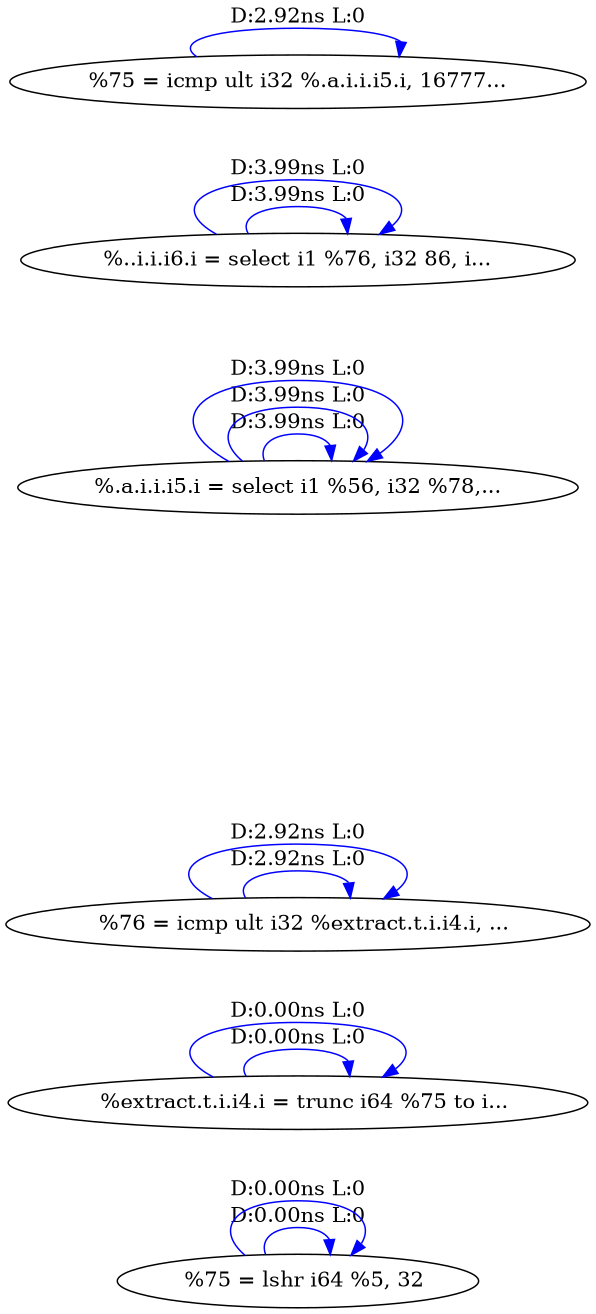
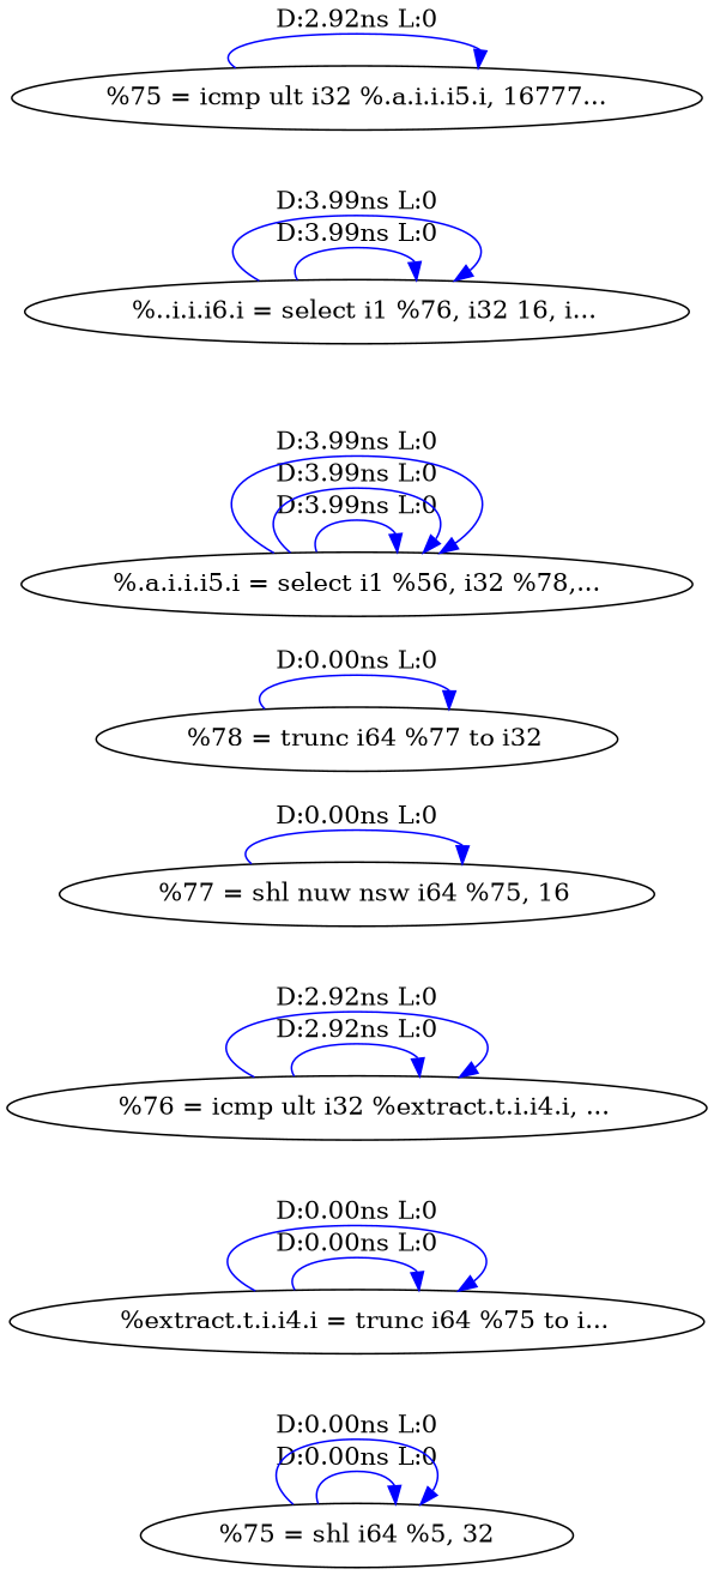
  digraph {
    rankdir=LR
    edge [color=blue]
-   n1 [label="  %75 = lshr i64 %5, 32"]
+   n1 [label="%75 = shl i64 %5, 32"]
    n2 [label="  %extract.t.i.i4.i = trunc i64 %75 to i..."]
    n3 [label="  %76 = icmp ult i32 %extract.t.i.i4.i, ..."]
+   n4 [label="  %77 = shl nuw nsw i64 %75, 16"]
+   n5 [label="  %78 = trunc i64 %77 to i32"]
    n6 [label="%.a.i.i.i5.i = select i1 %56, i32 %78,..."]
-   n7 [label="%..i.i.i6.i = select i1 %76, i32 86, i..."]
+   n7 [label="  %..i.i.i6.i = select i1 %76, i32 16, i..."]
    n8 [label="%75 = icmp ult i32 %.a.i.i.i5.i, 16777..."]
    n1 -> n1 [label="D:0.00ns L:0"]
    n1 -> n1 [label="D:0.00ns L:0"]
    n2 -> n2 [label="D:0.00ns L:0"]
    n2 -> n2 [label="D:0.00ns L:0"]
    n3 -> n3 [label="D:2.92ns L:0"]
    n3 -> n3 [label="D:2.92ns L:0"]
+   n4 -> n4 [label="D:0.00ns L:0"]
+   n5 -> n5 [label="D:0.00ns L:0"]
    n6 -> n6 [label="D:3.99ns L:0"]
    n6 -> n6 [label="D:3.99ns L:0"]
    n6 -> n6 [label="D:3.99ns L:0"]
    n7 -> n7 [label="D:3.99ns L:0"]
    n7 -> n7 [label="D:3.99ns L:0"]
    n8 -> n8 [label="D:2.92ns L:0"]
  }
